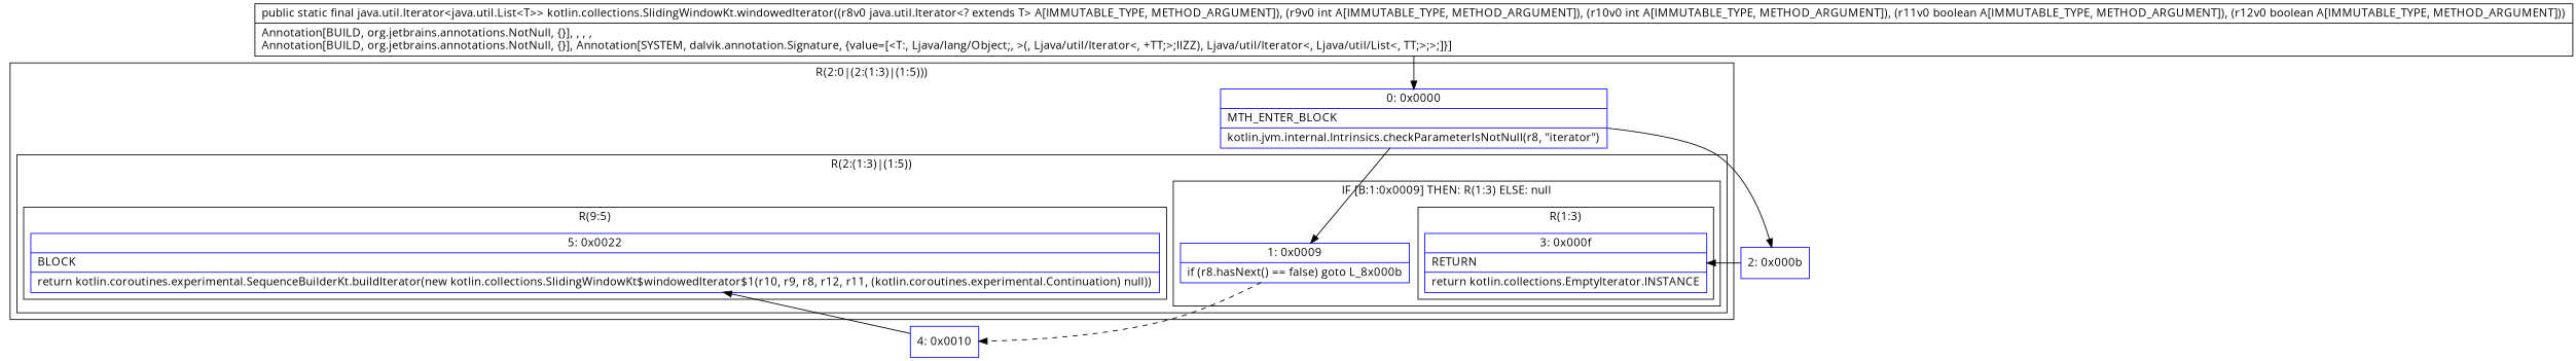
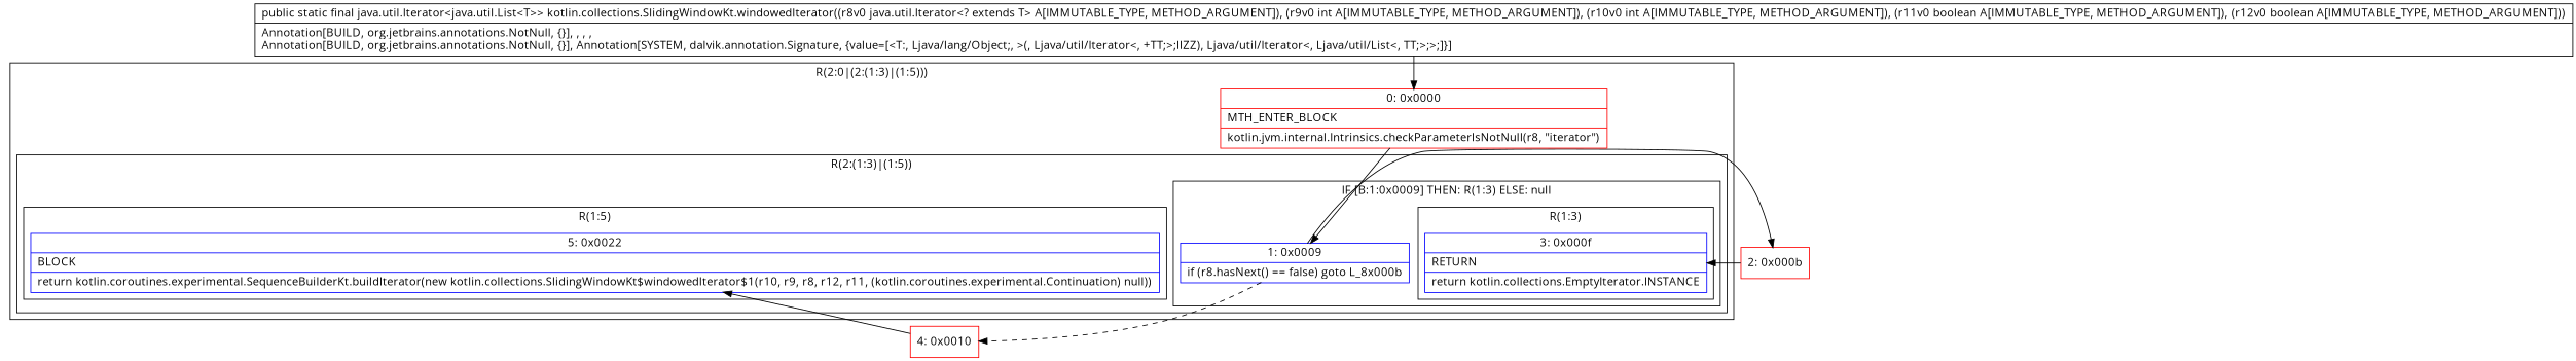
  digraph {
    fontname="Open Sans"
    node [color=blue fontname="Open Sans" shape=record]
    edge [fontname="Open Sans"]
    n1 [label="{3\:\ 0x000f|RETURN\l|return kotlin.collections.EmptyIterator.INSTANCE\l}"]
    n2 [label="{1\:\ 0x0009|if (r8.hasNext() == false) goto L_8x000b\l}"]
    n3 [label="{5\:\ 0x0022|BLOCK\l|return kotlin.coroutines.experimental.SequenceBuilderKt.buildIterator(new kotlin.collections.SlidingWindowKt$windowedIterator$1(r10, r9, r8, r12, r11, (kotlin.coroutines.experimental.Continuation) null))\l}"]
-   n4 [label="{0\:\ 0x0000|MTH_ENTER_BLOCK\l|kotlin.jvm.internal.Intrinsics.checkParameterIsNotNull(r8, \"iterator\")\l}"]
-   n5 [label="{2\:\ 0x000b}"]
-   n6 [label="{4\:\ 0x0010}"]
+   n4 [color=red label="{0\:\ 0x0000|MTH_ENTER_BLOCK\l|kotlin.jvm.internal.Intrinsics.checkParameterIsNotNull(r8, \"iterator\")\l}"]
+   n5 [color=red label="{2\:\ 0x000b}"]
+   n6 [color=red label="{4\:\ 0x0010}"]
    n7 [label="{public static final java.util.Iterator\<java.util.List\<T\>\> kotlin.collections.SlidingWindowKt.windowedIterator((r8v0 java.util.Iterator\<? extends T\> A[IMMUTABLE_TYPE, METHOD_ARGUMENT]), (r9v0 int A[IMMUTABLE_TYPE, METHOD_ARGUMENT]), (r10v0 int A[IMMUTABLE_TYPE, METHOD_ARGUMENT]), (r11v0 boolean A[IMMUTABLE_TYPE, METHOD_ARGUMENT]), (r12v0 boolean A[IMMUTABLE_TYPE, METHOD_ARGUMENT]))  | Annotation[BUILD, org.jetbrains.annotations.NotNull, \{\}], , , , \lAnnotation[BUILD, org.jetbrains.annotations.NotNull, \{\}], Annotation[SYSTEM, dalvik.annotation.Signature, \{value=[\<T:, Ljava\/lang\/Object;, \>(, Ljava\/util\/Iterator\<, +TT;\>;IIZZ), Ljava\/util\/Iterator\<, Ljava\/util\/List\<, TT;\>;\>;]\}]\l}" color=""]
    subgraph cluster_1 {
      label="R(2:0|(2:(1:3)|(1:5)))"
      n4
      subgraph cluster_2 {
        label="R(2:(1:3)|(1:5))"
        subgraph cluster_3 {
          label="IF [B:1:0x0009] THEN: R(1:3) ELSE: null"
          n2
          subgraph cluster_4 {
            label="R(1:3)"
            n1
          }
        }
        subgraph cluster_5 {
-         label="R(9:5)"
+         label="R(1:5)"
          n3
        }
      }
    }
-   n4 -> n5
+   n2 -> n5
    n2 -> n6 [style=dashed]
    n4 -> n2
    n5 -> n1
    n6 -> n3
    n7 -> n4
  }
